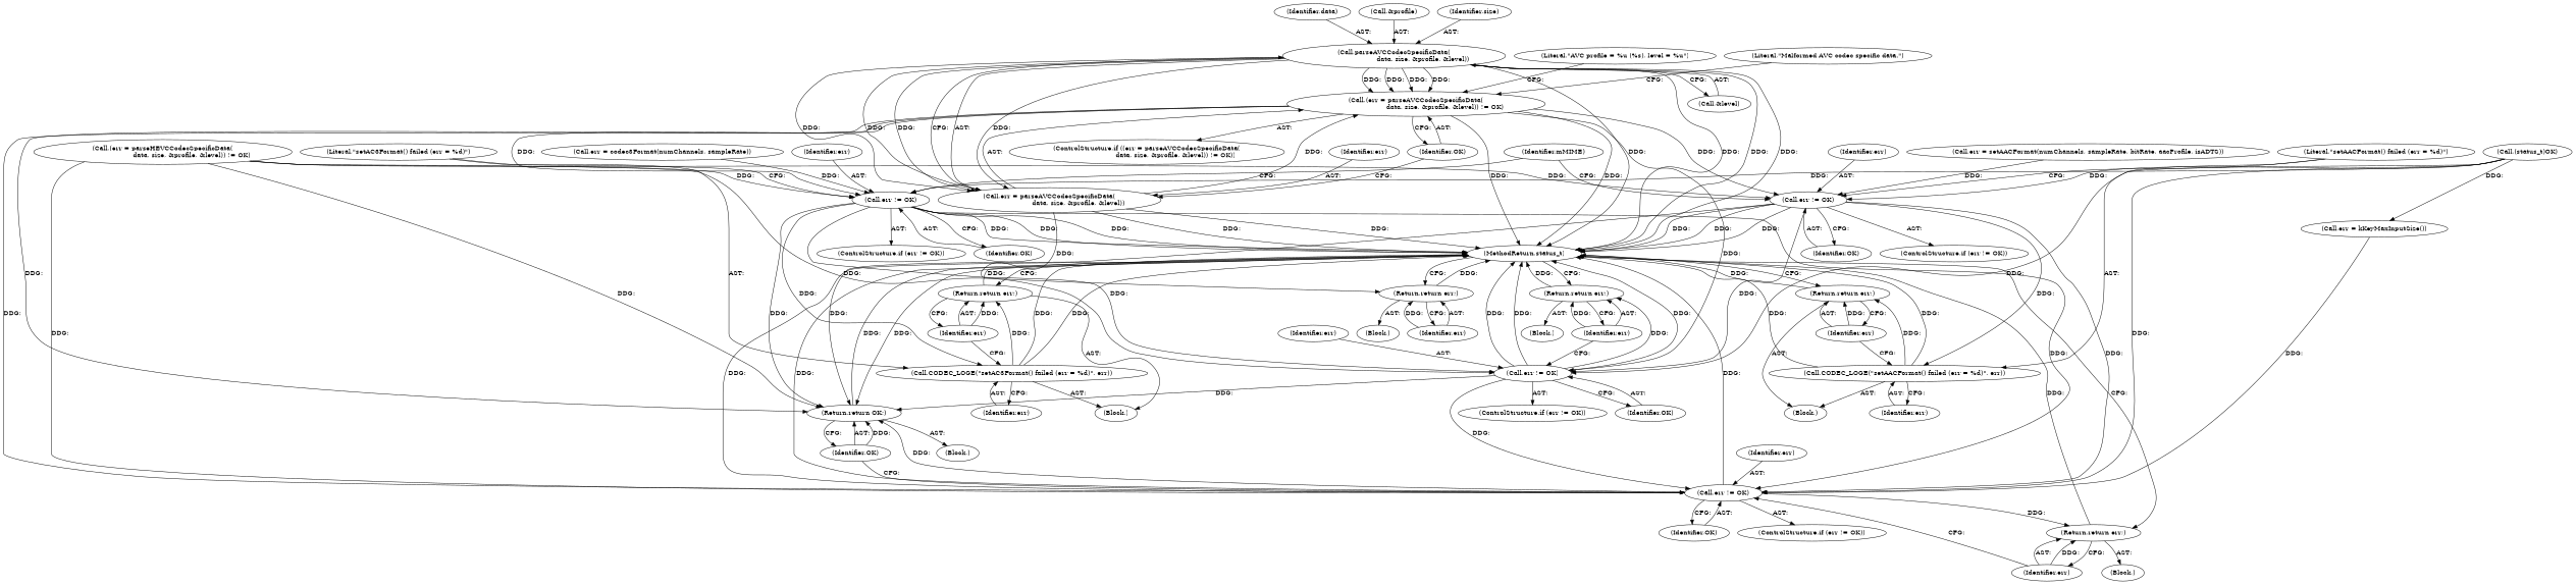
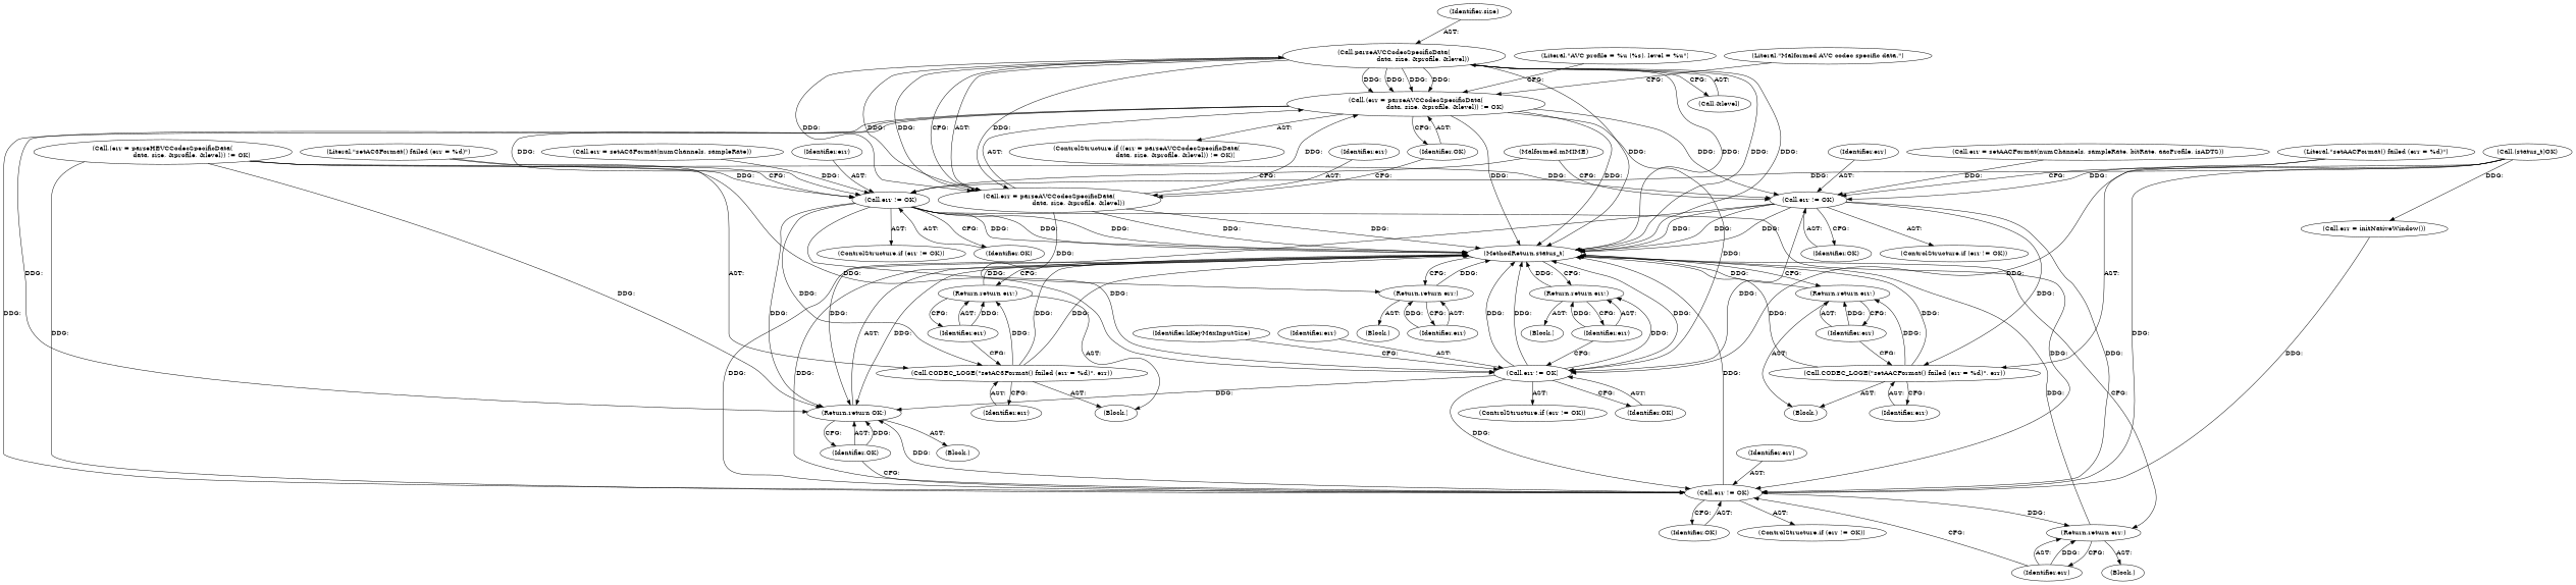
  digraph {
    n1 [label="(Call,parseAVCCodecSpecificData(\n                            data, size, &profile, &level))"]
    n2 [label="(Call,(err = parseAVCCodecSpecificData(\n                            data, size, &profile, &level)) != OK)"]
    n3 [label="(Call,err = parseAVCCodecSpecificData(\n                            data, size, &profile, &level))"]
    n4 [label="(MethodReturn,status_t)"]
    n5 [label="(Call,&level)"]
    n6 [label="(Call,err != OK)"]
    n7 [label="(Call,err != OK)"]
    n8 [label="(Call,err != OK)"]
    n9 [label="(Return,return OK;)"]
    n10 [label="(Call,err != OK)"]
    n11 [label="(ControlStructure,if ((err = parseAVCCodecSpecificData(\n                            data, size, &profile, &level)) != OK))"]
    n12 [label="(Identifier,OK)"]
    n13 [label="(Return,return err;)"]
    n14 [label="(Return,return err;)"]
    n15 [label="(Return,return err;)"]
    n16 [label="(Return,return err;)"]
    n17 [label="(Return,return err;)"]
    n18 [label="(Call,CODEC_LOGE(\"setAACFormat() failed (err = %d)\", err))"]
    n19 [label="(ControlStructure,if (err != OK))"]
    n20 [label="(Identifier,OK)"]
    n21 [label="(ControlStructure,if (err != OK))"]
    n22 [label="(Identifier,OK)"]
    n23 [label="(Identifier,OK)"]
    n24 [label="(ControlStructure,if (err != OK))"]
    n25 [label="(Block,)"]
    n26 [label="(Identifier,OK)"]
    n27 [label="(Call,CODEC_LOGE(\"setAC3Format() failed (err = %d)\", err))"]
    n28 [label="(ControlStructure,if (err != OK))"]
    n29 [label="(Identifier,OK)"]
    n30 [label="(Identifier,err)"]
    n31 [label="(Block,)"]
    n32 [label="(Identifier,err)"]
    n33 [label="(Identifier,err)"]
    n34 [label="(Block,)"]
    n35 [label="(Block,)"]
    n36 [label="(Identifier,err)"]
    n37 [label="(Identifier,err)"]
    n38 [label="(Block,)"]
    n39 [label="(Identifier,err)"]
    n40 [label="(Identifier,err)"]
    n41 [label="(Block,)"]
+   n42 [label="(Identifier,kKeyMaxInputSize)"]
    n43 [label="(Identifier,err)"]
-   n44 [label="(Call,err = codec3Format(numChannels, sampleRate))"]
+   n44 [label="(Call,err = setAC3Format(numChannels, sampleRate))"]
    n45 [label="(Literal,\"setAACFormat() failed (err = %d)\")"]
-   n46 [label="(Identifier,data)"]
    n47 [label="(Literal,\"AVC profile = %u (%s), level = %u\")"]
-   n48 [label="(Identifier,mMIME)"]
+   n48 [label="(Malformed,mMIME)"]
    n49 [label="(Identifier,err)"]
    n50 [label="(Identifier,err)"]
    n51 [label="(Call,(status_t)OK)"]
-   n52 [label="(Call,err = kKeyMaxInputSize())"]
-   n53 [label="(Call,&profile)"]
+   n52 [label="(Call,err = initNativeWindow())"]
    n54 [label="(Call,(err = parseHEVCCodecSpecificData(\n                            data, size, &profile, &level)) != OK)"]
    n55 [label="(Literal,\"setAC3Format() failed (err = %d)\")"]
    n56 [label="(Identifier,size)"]
    n57 [label="(Identifier,err)"]
    n58 [label="(Identifier,err)"]
    n59 [label="(Literal,\"Malformed AVC codec specific data.\")"]
    n60 [label="(Call,err = setAACFormat(numChannels, sampleRate, bitRate, aacProfile, isADTS))"]
    n1 -> n2 [label="DDG: "]
    n1 -> n2 [label="DDG: "]
    n1 -> n2 [label="DDG: "]
    n1 -> n2 [label="DDG: "]
    n1 -> n3 [label="AST: "]
    n1 -> n3 [label="DDG: "]
    n1 -> n3 [label="DDG: "]
    n1 -> n3 [label="DDG: "]
    n1 -> n3 [label="DDG: "]
    n1 -> n4 [label="DDG: "]
    n1 -> n4 [label="DDG: "]
    n1 -> n4 [label="DDG: "]
    n1 -> n4 [label="DDG: "]
    n1 -> n5 [label="CFG: "]
    n2 -> n4 [label="DDG: "]
    n2 -> n4 [label="DDG: "]
    n2 -> n6 [label="DDG: "]
    n2 -> n7 [label="DDG: "]
    n2 -> n8 [label="DDG: "]
    n2 -> n9 [label="DDG: "]
    n2 -> n10 [label="DDG: "]
    n2 -> n11 [label="AST: "]
    n2 -> n12 [label="CFG: "]
    n3 -> n1 [label="CFG: "]
    n3 -> n2 [label="AST: "]
    n3 -> n2 [label="DDG: "]
    n3 -> n4 [label="DDG: "]
    n3 -> n4 [label="DDG: "]
    n3 -> n13 [label="DDG: "]
    n4 -> n9 [label="DDG: "]
    n4 -> n13 [label="CFG: "]
    n4 -> n14 [label="CFG: "]
    n4 -> n15 [label="CFG: "]
    n4 -> n16 [label="CFG: "]
    n4 -> n17 [label="CFG: "]
    n5 -> n1 [label="AST: "]
    n6 -> n4 [label="DDG: "]
    n6 -> n4 [label="DDG: "]
    n6 -> n4 [label="DDG: "]
    n6 -> n7 [label="DDG: "]
    n6 -> n8 [label="DDG: "]
    n6 -> n9 [label="DDG: "]
    n6 -> n18 [label="DDG: "]
    n6 -> n19 [label="AST: "]
    n6 -> n20 [label="CFG: "]
    n7 -> n4 [label="DDG: "]
    n7 -> n4 [label="DDG: "]
    n7 -> n4 [label="DDG: "]
    n7 -> n8 [label="DDG: "]
    n7 -> n9 [label="DDG: "]
    n7 -> n15 [label="DDG: "]
    n7 -> n21 [label="AST: "]
    n7 -> n22 [label="CFG: "]
    n8 -> n4 [label="DDG: "]
    n8 -> n4 [label="DDG: "]
    n8 -> n4 [label="DDG: "]
    n8 -> n9 [label="DDG: "]
    n8 -> n16 [label="DDG: "]
    n8 -> n23 [label="CFG: "]
    n8 -> n24 [label="AST: "]
-   n9 -> n4 [label="DDG: "]
+   n9 -> n4 [label="AST: "]
    n9 -> n25 [label="AST: "]
    n9 -> n26 [label="CFG: "]
    n10 -> n4 [label="DDG: "]
    n10 -> n4 [label="DDG: "]
    n10 -> n4 [label="DDG: "]
    n10 -> n7 [label="DDG: "]
    n10 -> n8 [label="DDG: "]
    n10 -> n9 [label="DDG: "]
    n10 -> n27 [label="DDG: "]
    n10 -> n28 [label="AST: "]
    n10 -> n29 [label="CFG: "]
    n12 -> n2 [label="AST: "]
    n12 -> n3 [label="CFG: "]
    n13 -> n4 [label="DDG: "]
    n13 -> n40 [label="CFG: "]
    n13 -> n41 [label="AST: "]
    n14 -> n4 [label="DDG: "]
    n14 -> n31 [label="AST: "]
    n14 -> n32 [label="CFG: "]
    n15 -> n4 [label="DDG: "]
    n15 -> n33 [label="CFG: "]
    n15 -> n34 [label="AST: "]
    n16 -> n4 [label="DDG: "]
    n16 -> n35 [label="AST: "]
    n16 -> n36 [label="CFG: "]
    n17 -> n4 [label="DDG: "]
    n17 -> n38 [label="AST: "]
    n17 -> n39 [label="CFG: "]
    n18 -> n4 [label="DDG: "]
    n18 -> n4 [label="DDG: "]
    n18 -> n14 [label="DDG: "]
    n18 -> n30 [label="CFG: "]
    n18 -> n31 [label="AST: "]
    n20 -> n6 [label="AST: "]
    n22 -> n7 [label="AST: "]
    n23 -> n8 [label="AST: "]
    n26 -> n8 [label="CFG: "]
    n26 -> n9 [label="AST: "]
    n26 -> n9 [label="DDG: "]
    n27 -> n4 [label="DDG: "]
    n27 -> n4 [label="DDG: "]
    n27 -> n17 [label="DDG: "]
    n27 -> n37 [label="CFG: "]
    n27 -> n38 [label="AST: "]
    n29 -> n10 [label="AST: "]
    n30 -> n18 [label="AST: "]
    n32 -> n14 [label="AST: "]
    n32 -> n14 [label="DDG: "]
    n32 -> n18 [label="CFG: "]
    n33 -> n7 [label="CFG: "]
    n33 -> n15 [label="AST: "]
    n33 -> n15 [label="DDG: "]
    n36 -> n8 [label="CFG: "]
    n36 -> n16 [label="AST: "]
    n36 -> n16 [label="DDG: "]
    n37 -> n27 [label="AST: "]
    n39 -> n17 [label="AST: "]
    n39 -> n17 [label="DDG: "]
    n39 -> n27 [label="CFG: "]
    n40 -> n13 [label="AST: "]
    n40 -> n13 [label="DDG: "]
+   n42 -> n7 [label="CFG: "]
    n43 -> n6 [label="AST: "]
    n44 -> n10 [label="DDG: "]
    n45 -> n6 [label="CFG: "]
    n45 -> n18 [label="AST: "]
-   n46 -> n1 [label="AST: "]
    n47 -> n2 [label="CFG: "]
    n48 -> n6 [label="CFG: "]
    n48 -> n10 [label="CFG: "]
    n49 -> n7 [label="AST: "]
    n50 -> n3 [label="AST: "]
    n51 -> n6 [label="DDG: "]
    n51 -> n7 [label="DDG: "]
    n51 -> n8 [label="DDG: "]
    n51 -> n10 [label="DDG: "]
    n51 -> n52 [label="DDG: "]
    n52 -> n8 [label="DDG: "]
-   n53 -> n1 [label="AST: "]
    n54 -> n6 [label="DDG: "]
    n54 -> n7 [label="DDG: "]
    n54 -> n8 [label="DDG: "]
    n54 -> n9 [label="DDG: "]
    n54 -> n10 [label="DDG: "]
    n55 -> n10 [label="CFG: "]
    n55 -> n27 [label="AST: "]
    n56 -> n1 [label="AST: "]
    n57 -> n10 [label="AST: "]
    n58 -> n8 [label="AST: "]
    n59 -> n2 [label="CFG: "]
    n60 -> n6 [label="DDG: "]
  }
